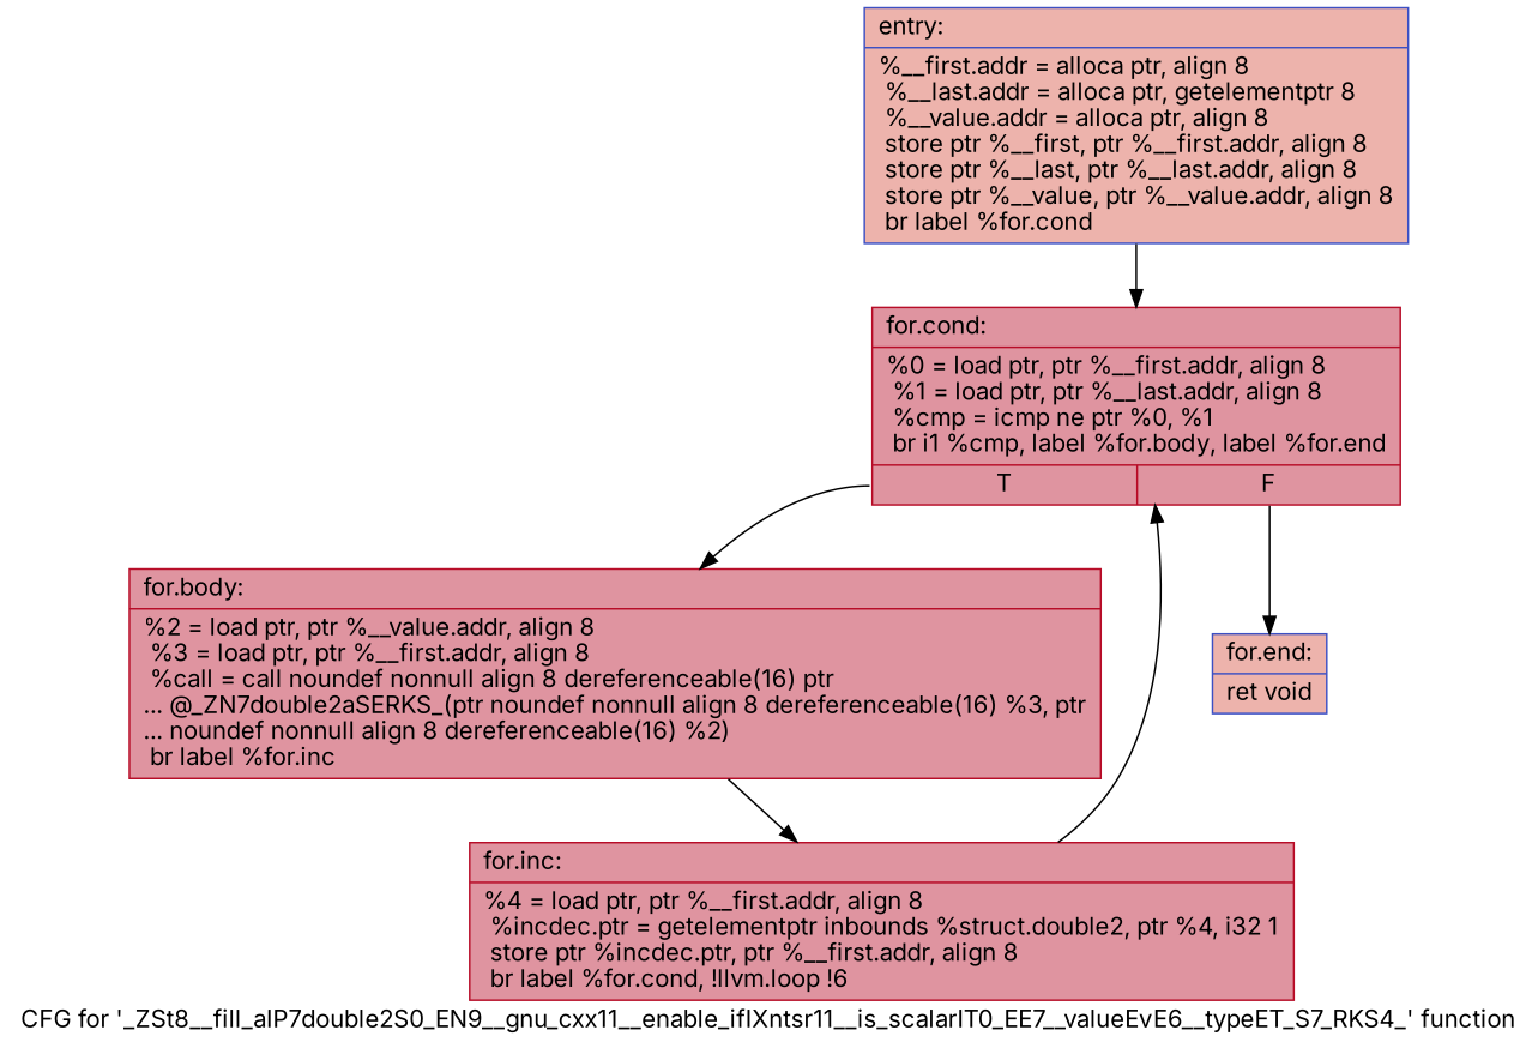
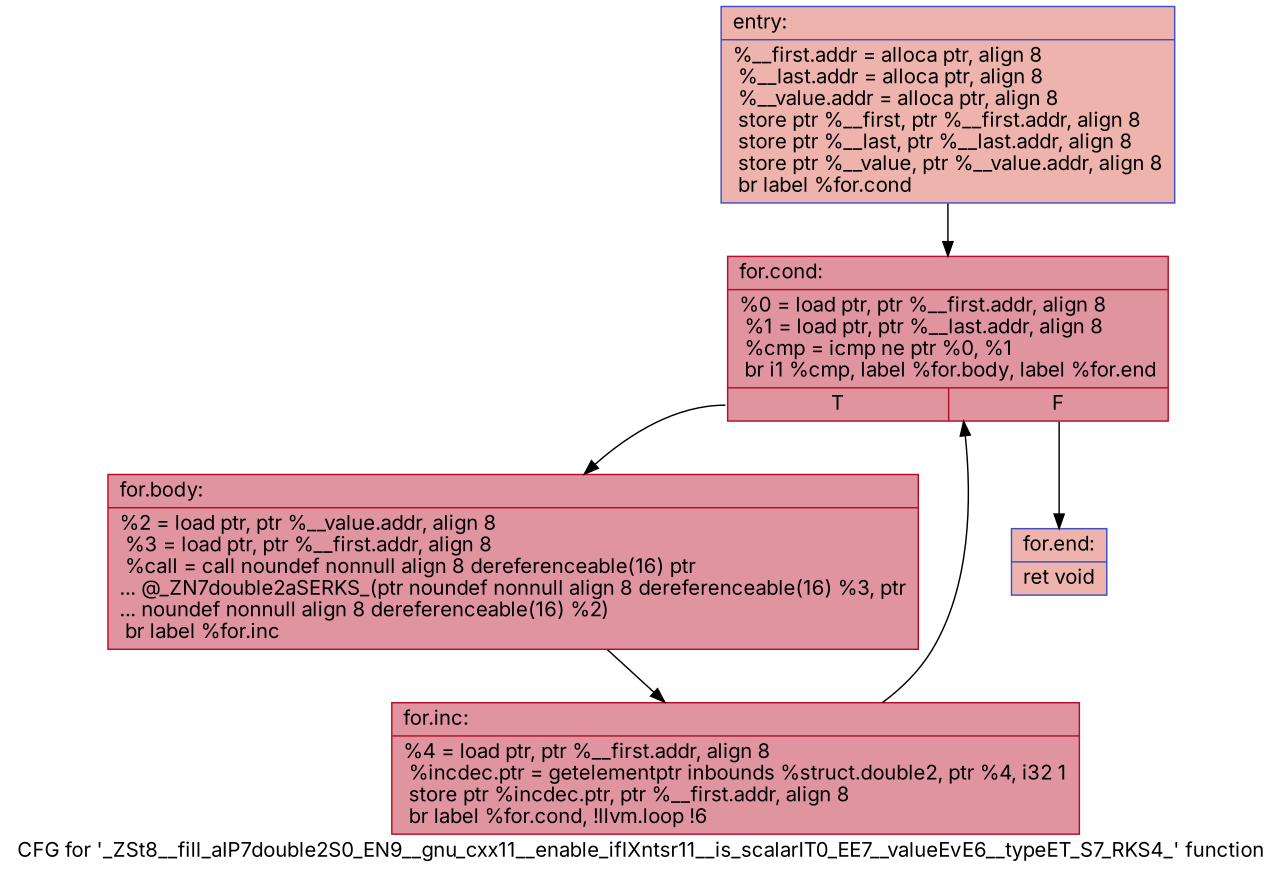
  digraph {
    label="CFG for '_ZSt8__fill_aIP7double2S0_EN9__gnu_cxx11__enable_ifIXntsr11__is_scalarIT0_EE7__valueEvE6__typeET_S7_RKS4_' function"
    fontname=Inter
    node [color="#b70d28ff" fillcolor="#b70d2870" fontname=Inter shape=record style=filled]
    edge [fontname=Inter]
-   n1 [color="#3d50c3ff" fillcolor="#d6524470" label="{entry:\l|  %__first.addr = alloca ptr, align 8\l  %__last.addr = alloca ptr, getelementptr 8\l  %__value.addr = alloca ptr, align 8\l  store ptr %__first, ptr %__first.addr, align 8\l  store ptr %__last, ptr %__last.addr, align 8\l  store ptr %__value, ptr %__value.addr, align 8\l  br label %for.cond\l}"]
+   n1 [color="#3d50c3ff" fillcolor="#d6524470" label="{entry:\l|  %__first.addr = alloca ptr, align 8\l  %__last.addr = alloca ptr, align 8\l  %__value.addr = alloca ptr, align 8\l  store ptr %__first, ptr %__first.addr, align 8\l  store ptr %__last, ptr %__last.addr, align 8\l  store ptr %__value, ptr %__value.addr, align 8\l  br label %for.cond\l}"]
    n2 [label="{for.cond:\l|  %0 = load ptr, ptr %__first.addr, align 8\l  %1 = load ptr, ptr %__last.addr, align 8\l  %cmp = icmp ne ptr %0, %1\l  br i1 %cmp, label %for.body, label %for.end\l|{<s0>T|<s1>F}}"]
    n3 [label="{for.body:\l|  %2 = load ptr, ptr %__value.addr, align 8\l  %3 = load ptr, ptr %__first.addr, align 8\l  %call = call noundef nonnull align 8 dereferenceable(16) ptr\l... @_ZN7double2aSERKS_(ptr noundef nonnull align 8 dereferenceable(16) %3, ptr\l... noundef nonnull align 8 dereferenceable(16) %2)\l  br label %for.inc\l}"]
    n4 [color="#3d50c3ff" fillcolor="#d6524470" label="{for.end:\l|  ret void\l}"]
    n5 [label="{for.inc:\l|  %4 = load ptr, ptr %__first.addr, align 8\l  %incdec.ptr = getelementptr inbounds %struct.double2, ptr %4, i32 1\l  store ptr %incdec.ptr, ptr %__first.addr, align 8\l  br label %for.cond, !llvm.loop !6\l}"]
    n1 -> n2
    n2 -> n3 [tailport=s0]
    n2 -> n4 [tailport=s1]
    n3 -> n5
    n5 -> n2
  }
